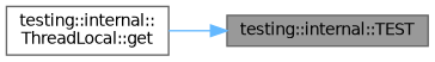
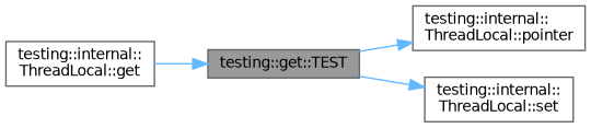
  digraph {
    rankdir=LR
    node [color=grey40 fillcolor=white fontname=Helvetica fontsize=10 shape=box style=filled]
    edge [color=steelblue1 fontname=Helvetica fontsize=10 labelfontname=Helvetica labelfontsize=10 style=solid]
-   n1 [color=gray40 fillcolor=grey60 fontcolor=black height=0.2 label="testing::internal::TEST" width=0.4]
+   n1 [color=gray40 fillcolor=grey60 fontcolor=black height=0.2 label="testing::get::TEST" width=0.4]
+   n2 [height=0.2 label="testing::internal::\lThreadLocal::pointer" width=0.4]
+   n3 [height=0.2 label="testing::internal::\lThreadLocal::set" width=0.4]
    n4 [height=0.2 label="testing::internal::\lThreadLocal::get" width=0.4]
+   n1 -> n2
+   n1 -> n3
    n4 -> n1
  }
